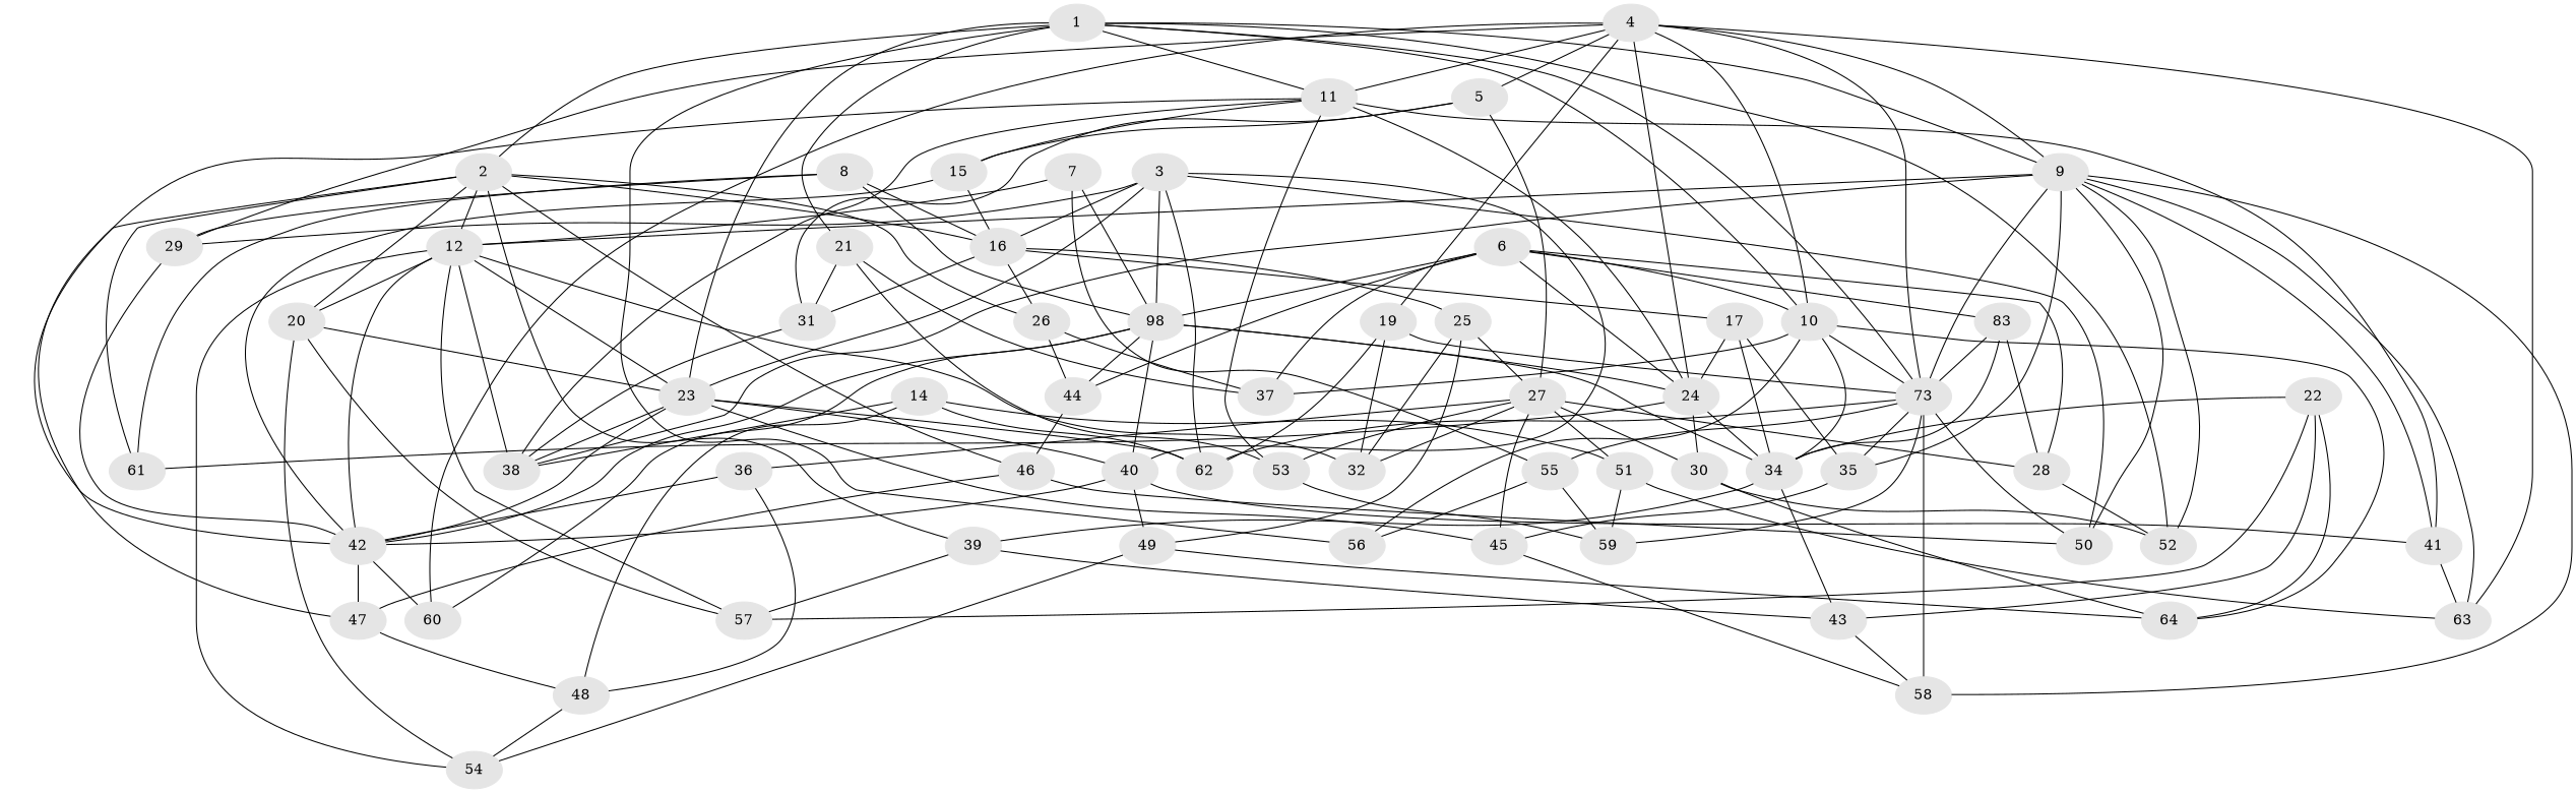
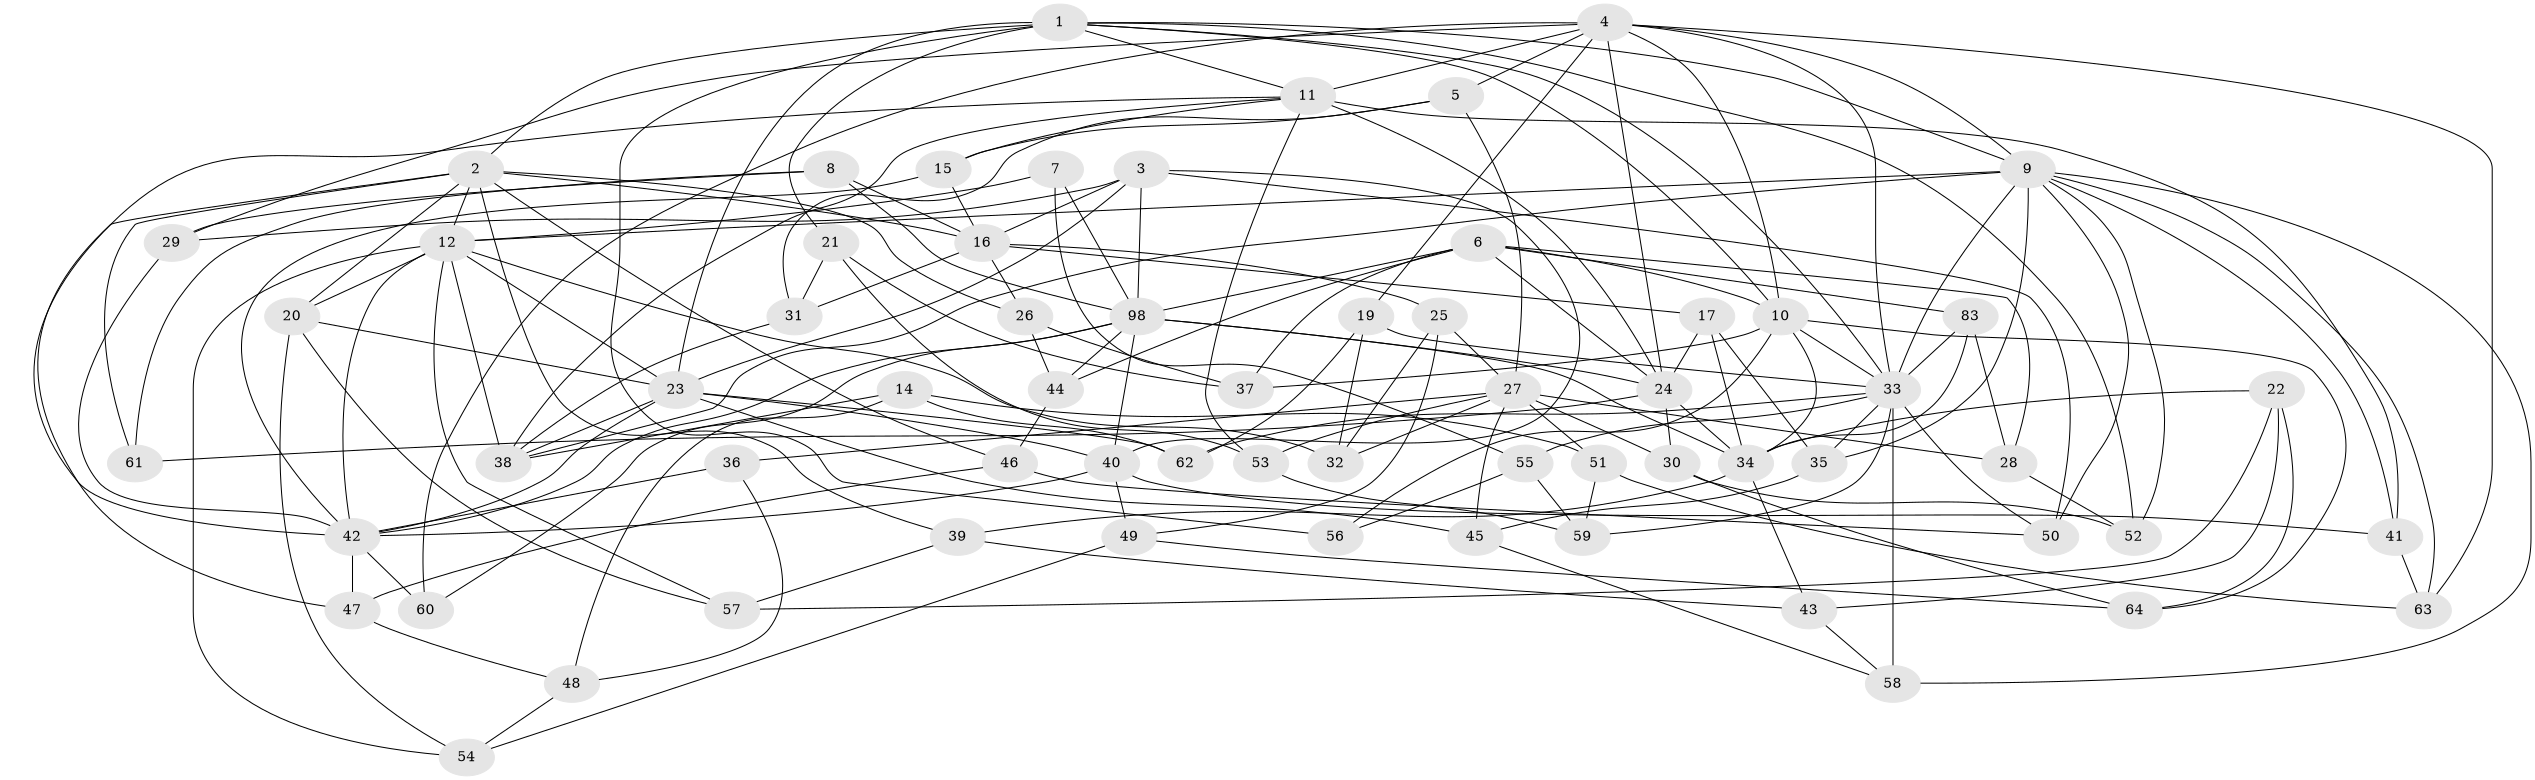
  graph {
    node [color=gray90 style=filled]
    edge [weight=1.0]
    1
    2
    9
    10
    11
    21
    23
-   33 [label=73]
+   33
    52
    56
    12
    16
    20
    26
    39
    46
    47
    61
    50
    63
    35
    38
    41
    58
    37
    34
    64
    24
    15
    42
    53
    31
    40
    62
    45
    55
    59
    54
    32
    57
    17
    25
    44
    43
    48
    3
    n47 [label=98]
    29
    60
    49
    4
    5
    19
    27
    30
    28
    51
    36
    6
    n60 [label=83]
    7
    8
    14
    22
    1 -- 2
    1 -- 9
    1 -- 10
    1 -- 11
    1 -- 21
    1 -- 23
    1 -- 33
    1 -- 52
    1 -- 56 [weight=2.0]
    2 -- 12
    2 -- 16
    2 -- 20
    2 -- 26
    2 -- 39
    2 -- 46
    2 -- 47
    2 -- 61 [weight=2.0]
    9 -- 33
    9 -- 52
    9 -- 12
    9 -- 50
    9 -- 63
    9 -- 35
    9 -- 38 [weight=2.0]
    9 -- 41
    9 -- 58
    10 -- 33
    10 -- 56
    10 -- 37
    10 -- 34
    10 -- 64
    11 -- 38 [weight=2.0]
    11 -- 41
    11 -- 24 [weight=2.0]
    11 -- 15
    11 -- 42
    11 -- 53
    21 -- 37
    21 -- 53
    21 -- 31
    23 -- 38
    23 -- 42
    23 -- 40 [weight=2.0]
    23 -- 62
    23 -- 45
    33 -- 50
    33 -- 35
    33 -- 58
    33 -- 62
    33 -- 55
    33 -- 59
    12 -- 23
    12 -- 20
    12 -- 38
    12 -- 42
    12 -- 54
    12 -- 32
    12 -- 57
    16 -- 26
    16 -- 31
    16 -- 17
    16 -- 25
    20 -- 23
    20 -- 54
    20 -- 57
    26 -- 37
    26 -- 44
    39 -- 57
    39 -- 43
    46 -- 47
    46 -- 50
    47 -- 48
    35 -- 45
    41 -- 63
    34 -- 39
    34 -- 43
    24 -- 61
    24 -- 34
    24 -- 30
    15 -- 16
    15 -- 42
    42 -- 47
    42 -- 60
    53 -- 59
    31 -- 38
    40 -- 41
    40 -- 42
    40 -- 49
    45 -- 58
    55 -- 56
    55 -- 59
    17 -- 35
    17 -- 34
    17 -- 24
    25 -- 32
    25 -- 49
    25 -- 27
    44 -- 46
    43 -- 58
    48 -- 54
    3 -- 23
    3 -- 16 [weight=3.0]
    3 -- 50
    3 -- 40 [weight=2.0]
-   3 -- 62
    3 -- n47
    3 -- 29
    n47 -- 34 [weight=3.0]
    n47 -- 24
    n47 -- 42
    n47 -- 40
    n47 -- 44
    n47 -- 60
    29 -- 42
    49 -- 64
    49 -- 54
    4 -- 9
    4 -- 10
    4 -- 11 [weight=3.0]
    4 -- 33
    4 -- 63
    4 -- 24
    4 -- 29
    4 -- 60
    4 -- 5
    4 -- 19
    5 -- 15
    5 -- 31
    5 -- 27
    19 -- 33
    19 -- 62
    19 -- 32
    27 -- 53
    27 -- 45
    27 -- 32
    27 -- 30
    27 -- 28
    27 -- 51
    27 -- 36 [weight=2.0]
    30 -- 52
    30 -- 64
    28 -- 52
    51 -- 63
    51 -- 59
    36 -- 42
    36 -- 48
    6 -- 10
    6 -- 37
    6 -- 24 [weight=2.0]
    6 -- 44
    6 -- n47
    6 -- 28
    6 -- n60
    n60 -- 33
    n60 -- 34
    n60 -- 28
    7 -- 12
    7 -- 55
    7 -- n47
    8 -- 16
    8 -- 61
    8 -- n47
    8 -- 29
    14 -- 38
    14 -- 62
    14 -- 48
    14 -- 51
    22 -- 34
    22 -- 64
    22 -- 57
    22 -- 43
  }
